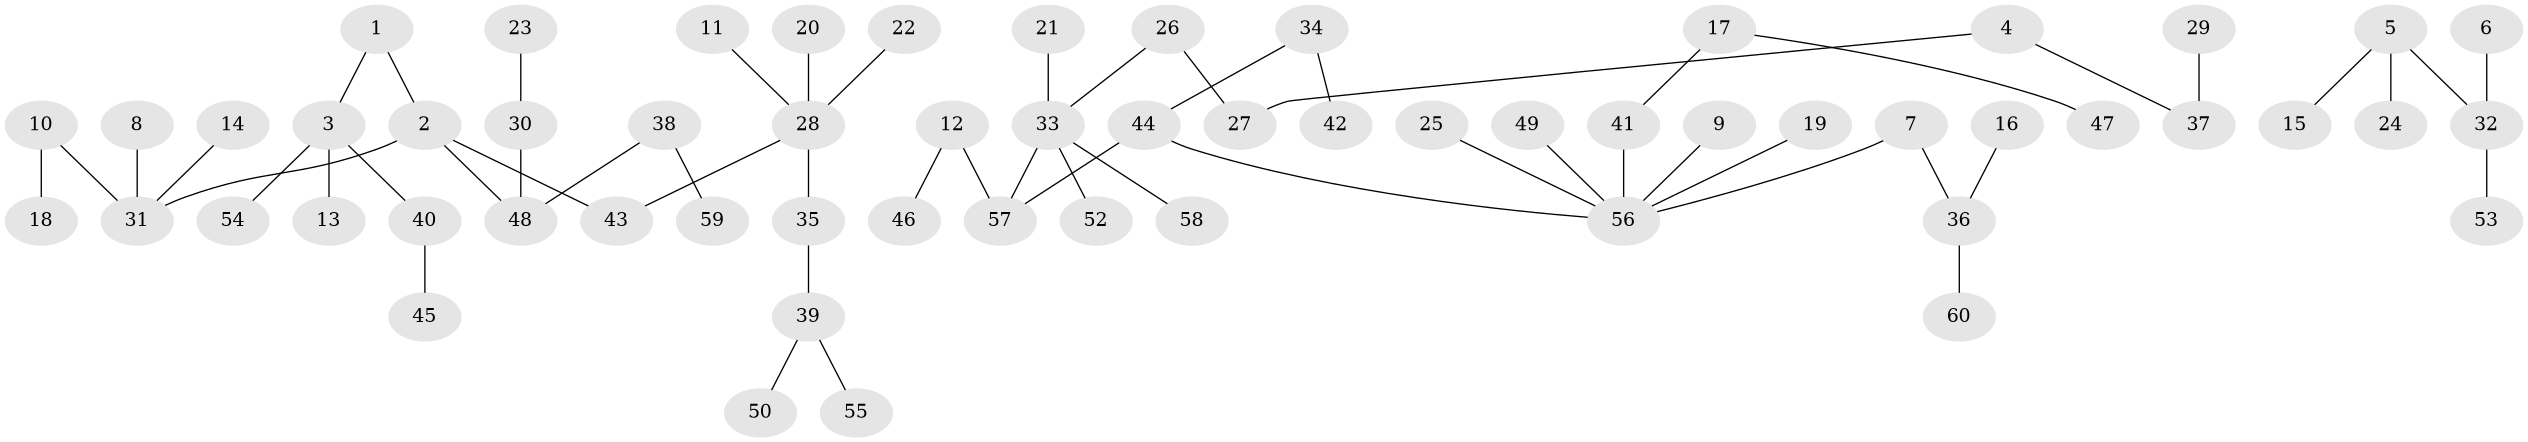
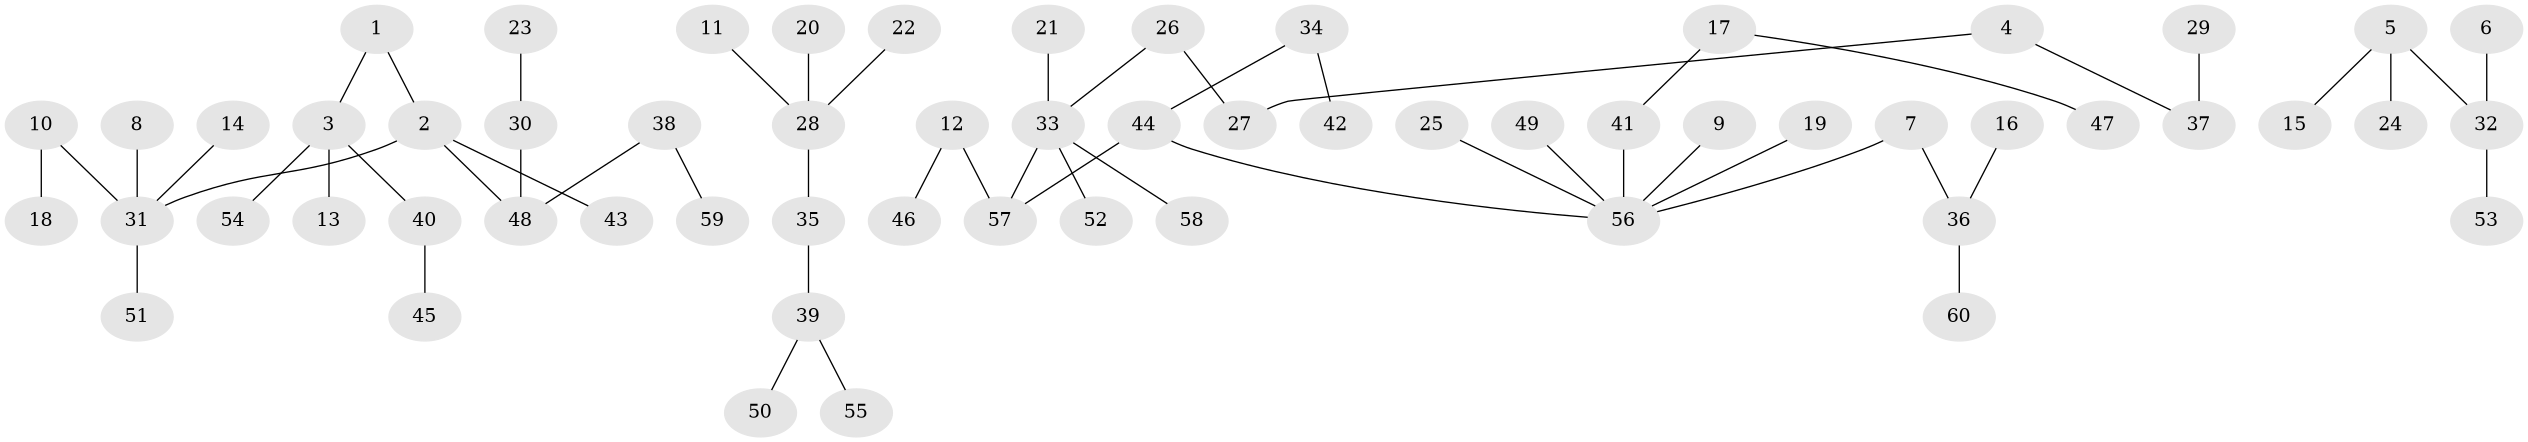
  graph {
    node [color=gray90 style=filled]
    edge [weight=1.0]
    1
    2
    3
    31
    48
    43
    13
    40
    54
+   51
    33
    57
    52
    58
    45
    4
    27
    37
    5
    15
    24
    32
    53
    6
    7
    36
    56
    60
    8
    9
    10
    18
    11
    28
    35
    12
    46
    14
    16
    17
    41
    47
    19
    20
    21
    22
    23
    30
    25
    26
    39
    50
    55
    29
    34
    42
    44
    38
    59
    49
    1 -- 2
    1 -- 3
    2 -- 31
    2 -- 48
    2 -- 43
    3 -- 13
    3 -- 40
    3 -- 54
+   31 -- 51
    40 -- 45
    33 -- 57
    33 -- 52
    33 -- 58
    4 -- 27
    4 -- 37
    5 -- 15
    5 -- 24
    5 -- 32
    32 -- 53
    6 -- 32
    7 -- 36
    7 -- 56
    36 -- 60
    8 -- 31
    9 -- 56
    10 -- 31
    10 -- 18
    11 -- 28
-   28 -- 43
    28 -- 35
    35 -- 39
    12 -- 57
    12 -- 46
    14 -- 31
    16 -- 36
    17 -- 41
    17 -- 47
    41 -- 56
    19 -- 56
    20 -- 28
    21 -- 33
    22 -- 28
    23 -- 30
    30 -- 48
    25 -- 56
    26 -- 33
    26 -- 27
    39 -- 50
    39 -- 55
    29 -- 37
    34 -- 42
    34 -- 44
    44 -- 57
    44 -- 56
    38 -- 48
    38 -- 59
    49 -- 56
  }
